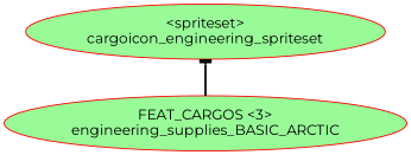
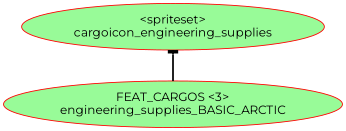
  digraph {
    rankdir=BT
    fontname=Montserrat
    node [fillcolor=palegreen style=filled color=red fontname=Montserrat]
-   n1 [label="<spriteset>\ncargoicon_engineering_spriteset"]
+   n1 [label="<spriteset>\ncargoicon_engineering_supplies"]
    n2 [label="FEAT_CARGOS <3>\nengineering_supplies_BASIC_ARCTIC"]
    n2 -> n1 [style=bold arrowhead=tee fontname=Montserrat]
  }
